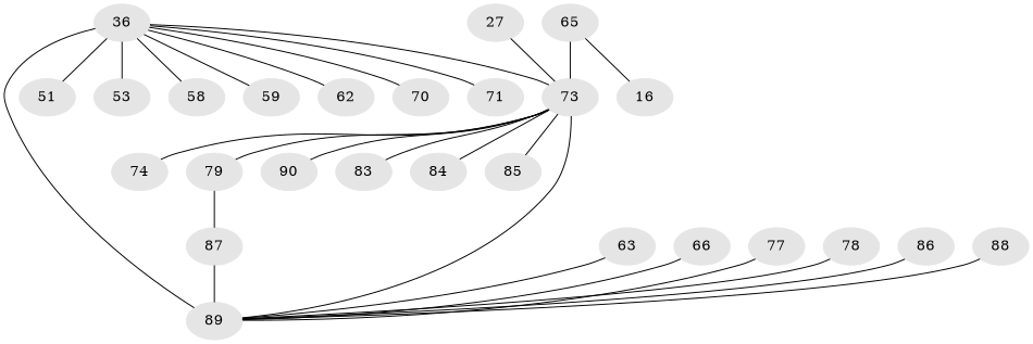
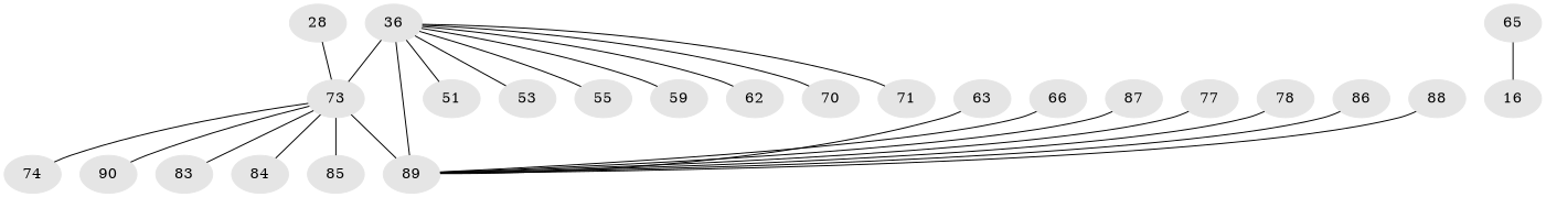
  graph {
    node [color=gray90 style=filled]
    73 [super="+69"]
    89 [super="+75+16+26+28+30+33+40+23+50+60"]
    74
-   79 [super="+54+7"]
    n5 [label=90]
    83 [super="+25"]
    84
    85
-   27
+   27 [label=28]
    36 [super="+17+21"]
    51
    53
-   58
+   58 [label=55]
    59
    62
    70 [super="+32"]
    71 [super="+22"]
    63
    65 [super="+12+43+46+52"]
    n20 [label=16]
    66
    87 [super="+81+82"]
    77
    78
    86 [super="+38"]
    88
    73 -- 89 [weight=4]
    73 -- 74
-   73 -- 79 [weight=5]
    73 -- n5
    73 -- 83
    73 -- 84
    73 -- 85
-   79 -- 87
    27 -- 73 [weight=2]
    36 -- 73 [weight=5]
    36 -- 89 [weight=10]
    36 -- 51
    36 -- 53 [weight=2]
    36 -- 58
    36 -- 59
    36 -- 62
    36 -- 70
    36 -- 71
    63 -- 89
-   65 -- 73 [weight=5]
    65 -- n20
    66 -- 89
    87 -- 89 [weight=4]
    77 -- 89
    78 -- 89
    86 -- 89
    88 -- 89
  }
